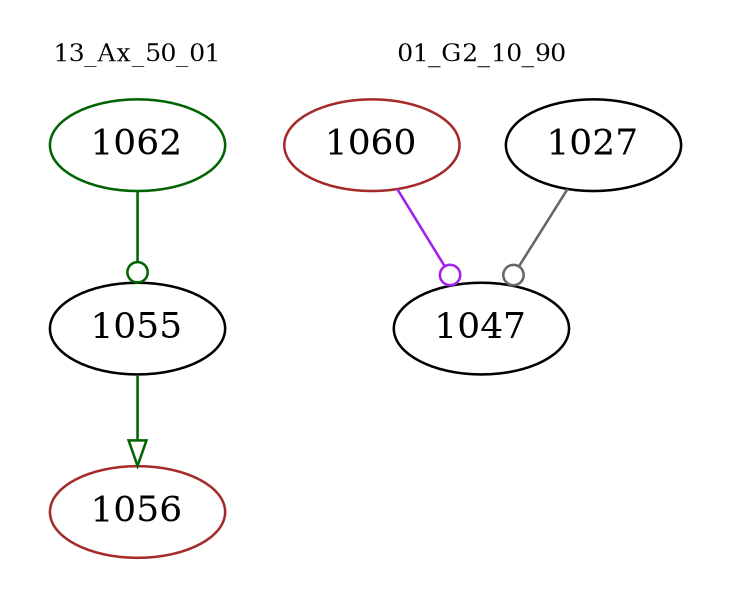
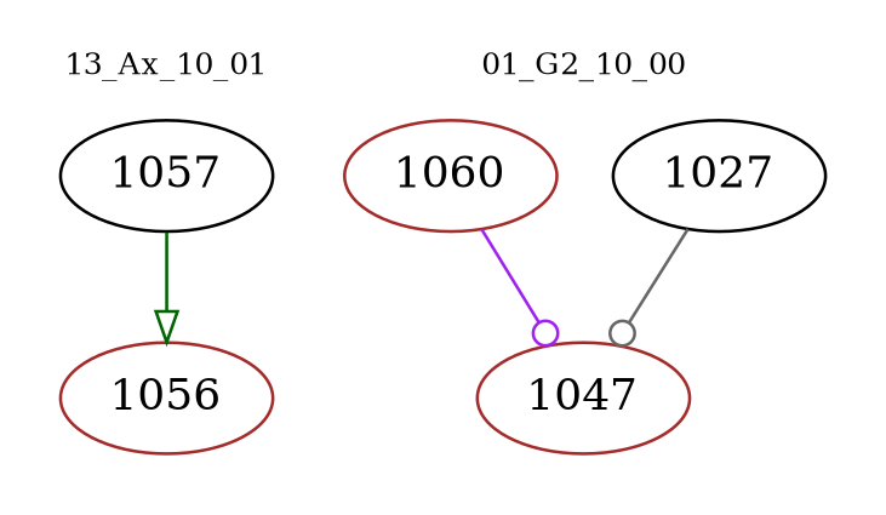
  digraph {
    node [color=black]
    edge [arrowhead=odot color=darkgreen]
-   n1 [color=darkgreen label=1062]
-   n2 [label=1055]
+   n2 [label=1057]
    n3 [color=brown label=1056]
    n4 [label=1027]
-   n5 [label=1047]
+   n5 [color=brown label=1047]
    n6 [color=brown label=1060]
    subgraph cluster_1 {
      color=white
      fontsize=10
-     label="13_Ax_50_01"
-     n1
+     label="13_Ax_10_01"
      n2
      n3
    }
    subgraph cluster_2 {
      color=white
      fontsize=10
-     label="01_G2_10_90"
+     label="01_G2_10_00"
      n4
      n5
      n6
    }
-   n1 -> n2
    n2 -> n3 [arrowhead=onormal]
    n4 -> n5 [color=gray40]
    n6 -> n5 [color=purple]
  }
